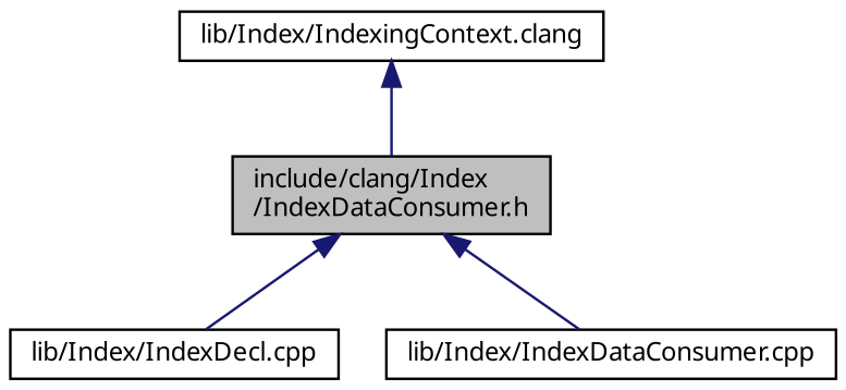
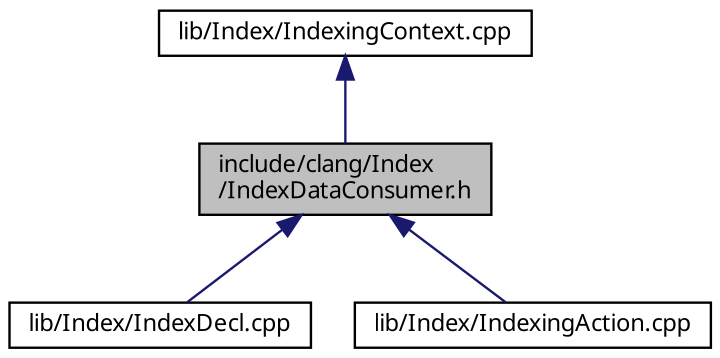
  digraph {
    fontname="Noto Sans"
    node [color=black fontname="Noto Sans" fontsize=10 shape=record]
    edge [color=midnightblue dir=back fontname="Noto Sans" fontsize=10 labelfontname=Helvetica labelfontsize=10 style=solid]
    n1 [fillcolor=grey75 fontcolor=black height=0.2 label="include/clang/Index\l/IndexDataConsumer.h" style=filled width=0.4]
    n2 [height=0.2 label="lib/Index/IndexDecl.cpp" width=0.4]
-   n3 [height=0.2 label="lib/Index/IndexDataConsumer.cpp" width=0.4]
-   n4 [height=0.2 label="lib/Index/IndexingContext.clang" width=0.4]
+   n3 [height=0.2 label="lib/Index/IndexingAction.cpp" width=0.4]
+   n4 [height=0.2 label="lib/Index/IndexingContext.cpp" width=0.4]
    n1 -> n2
    n1 -> n3
    n4 -> n1
  }
